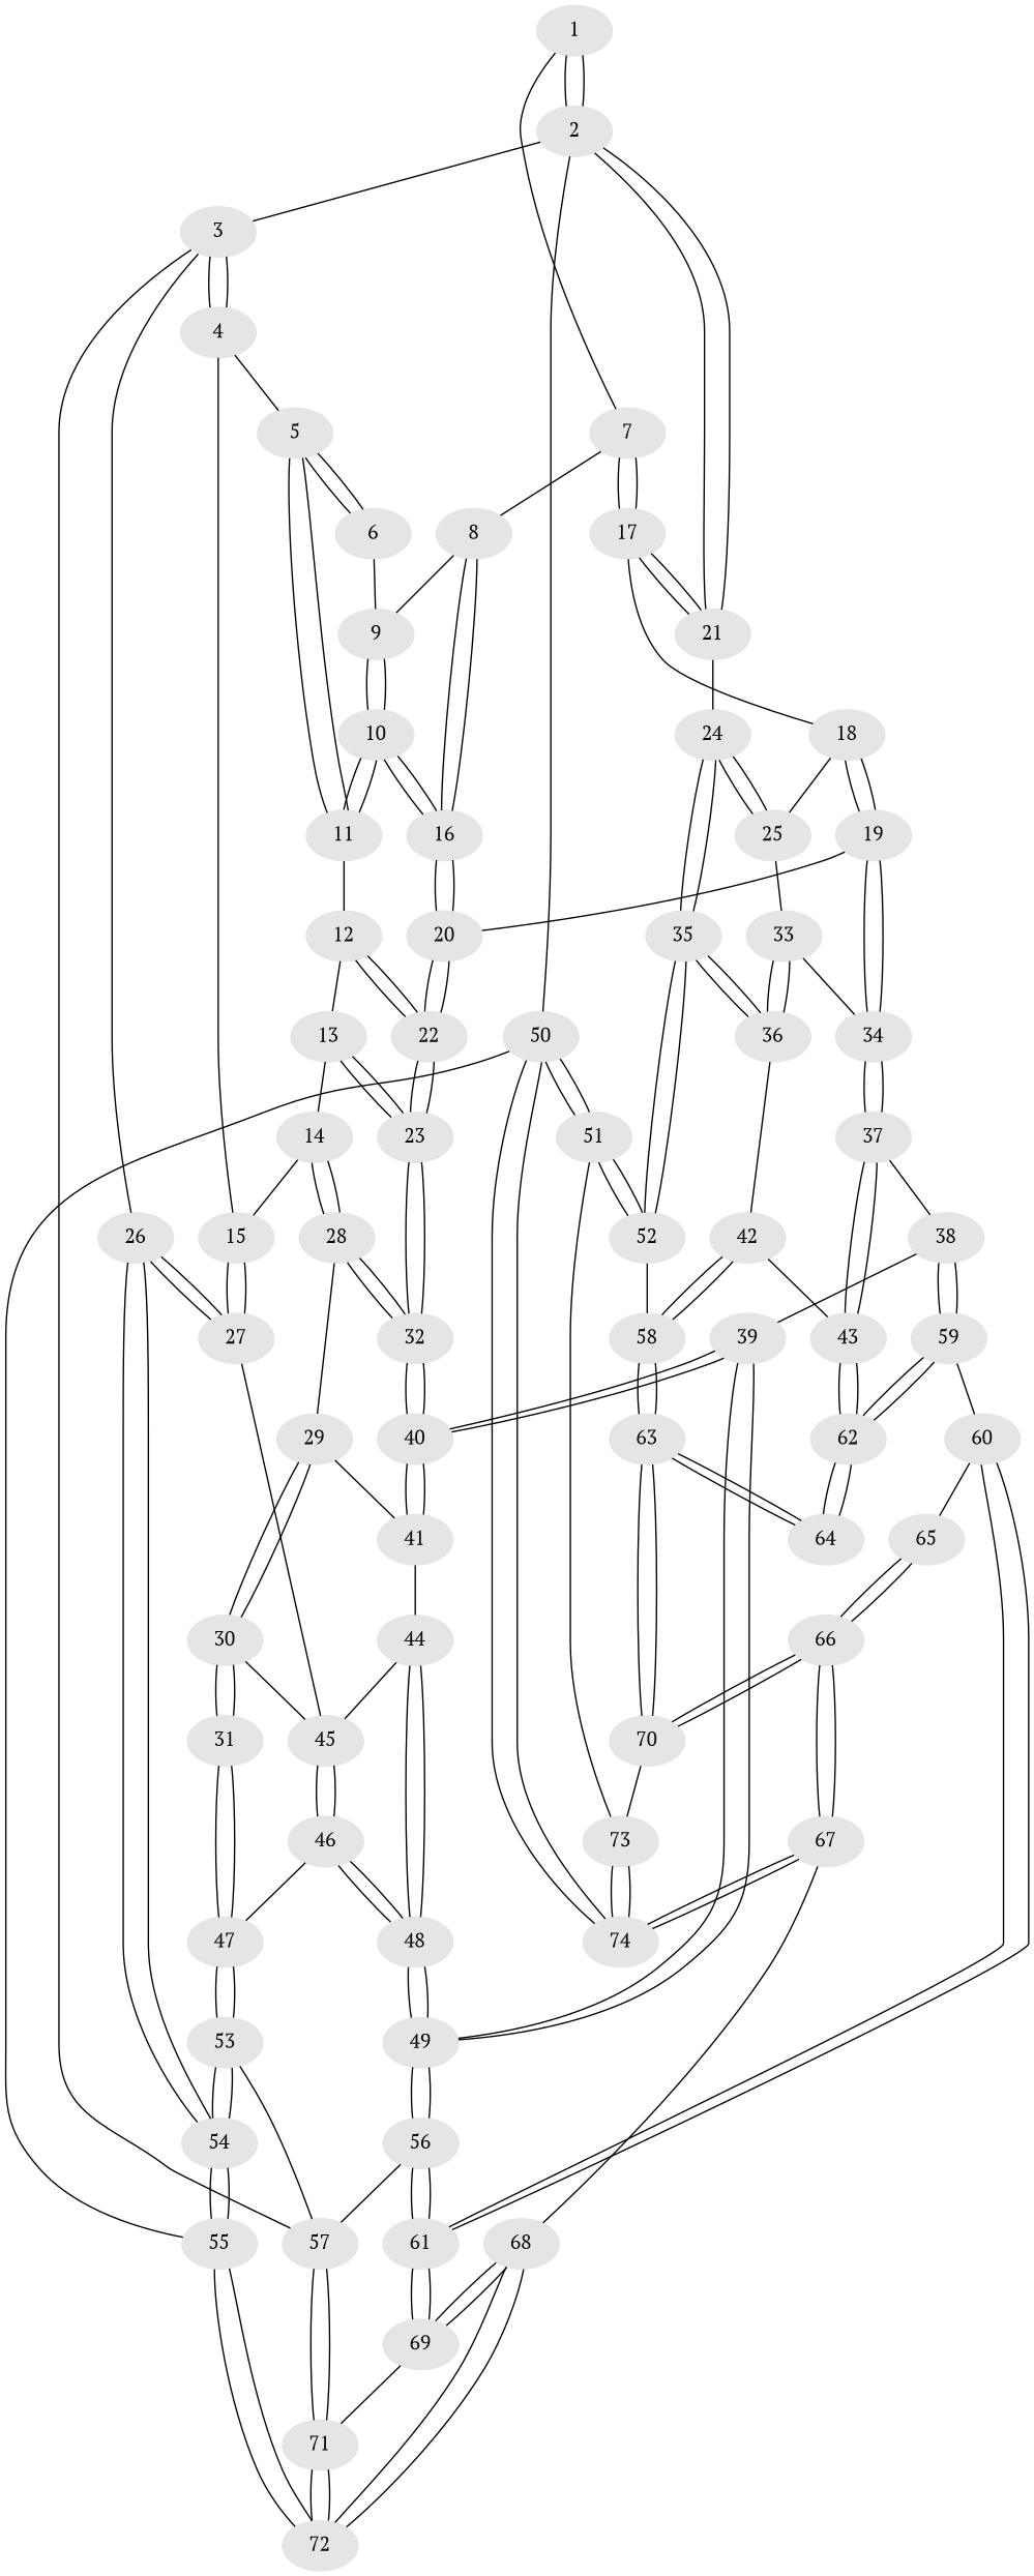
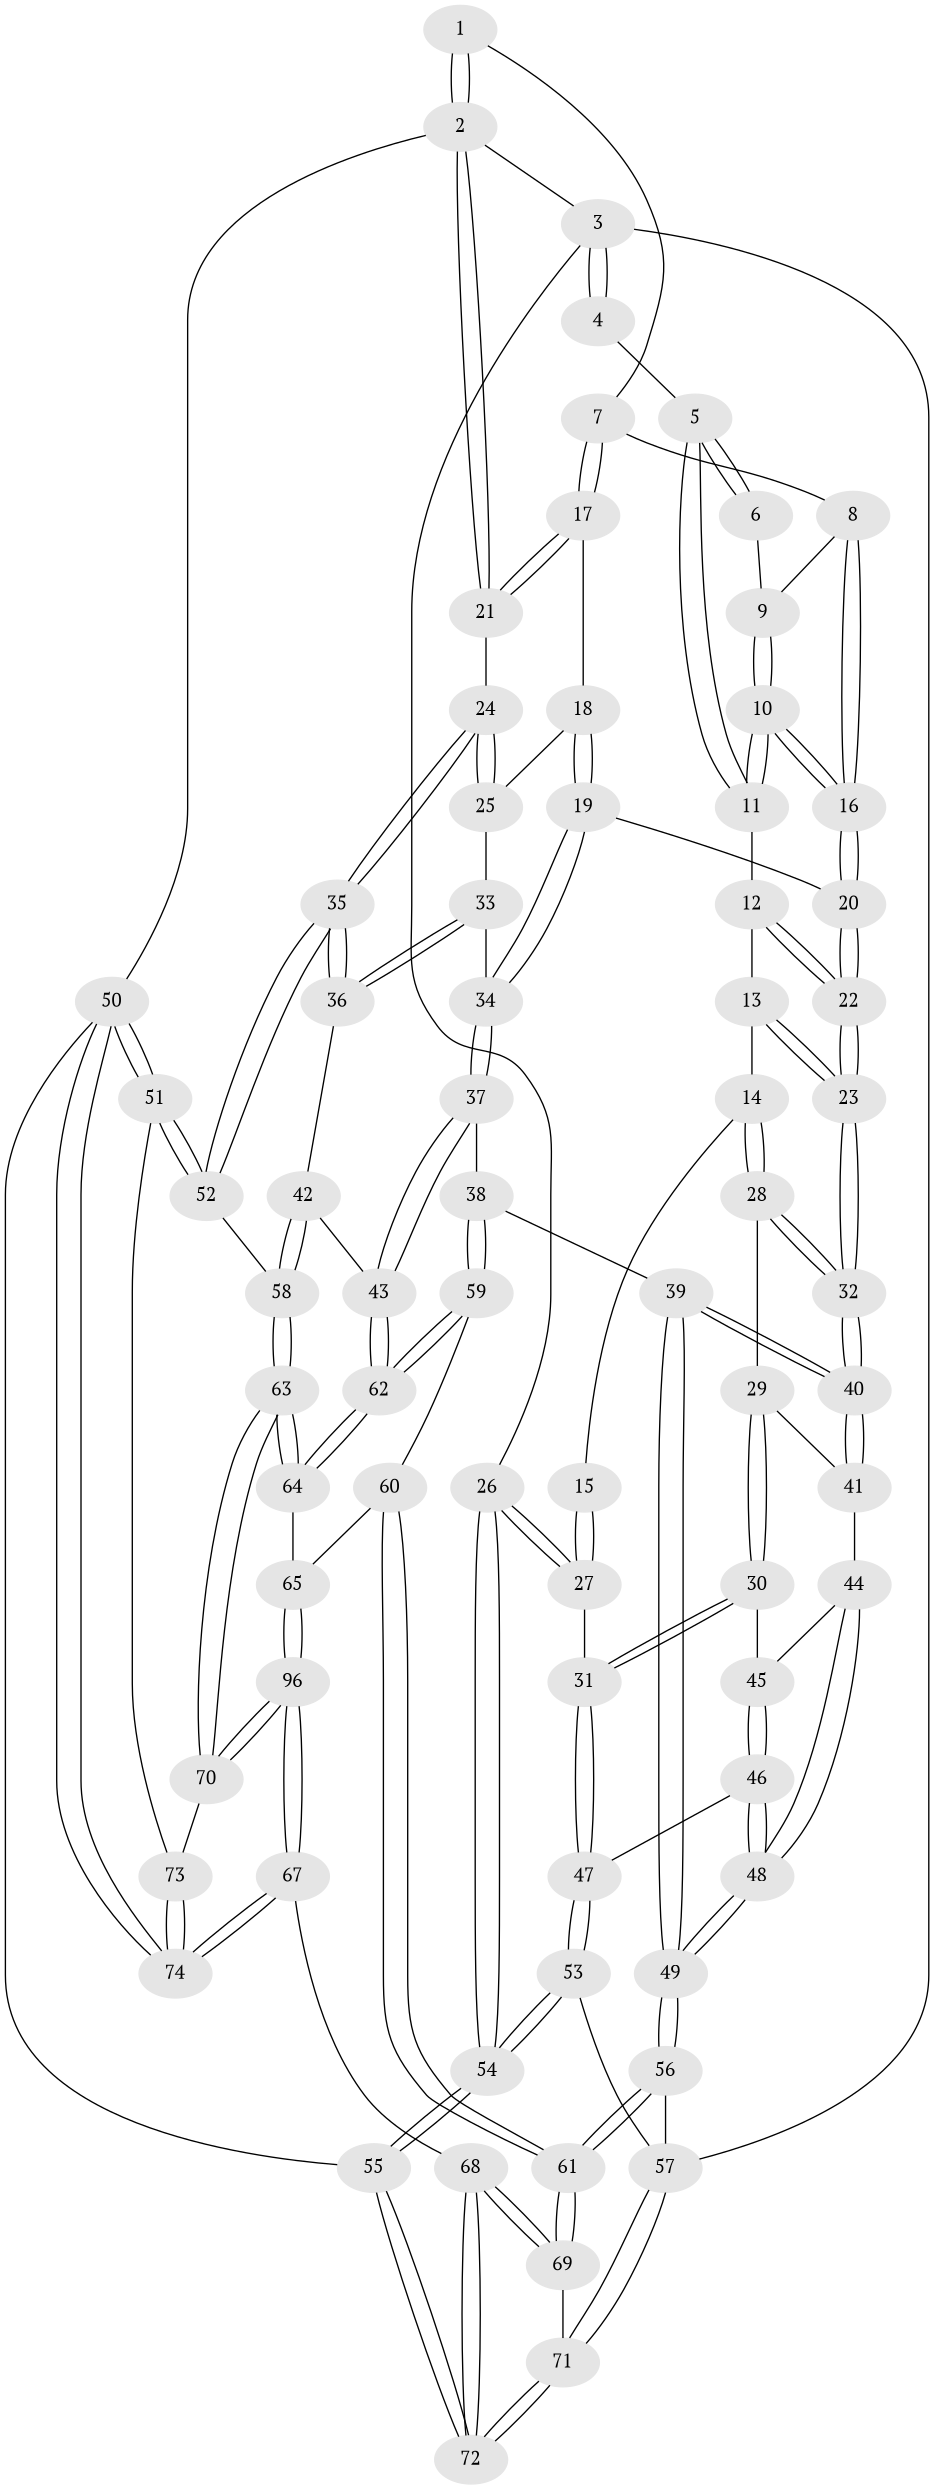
  graph {
    fontname="PT Serif"
    node [color=gray90 fontname="PT Serif" style=filled]
    edge [fontname="PT Serif"]
    1
    2
    7
    3
    21
    50
    8
    17
    4
    26
    57
    24
    55
    51
    74
    5
    15
    27
    54
    72
    6
    11
    9
    12
    10
    16
    18
    20
    13
    22
    14
    23
    28
    32
    29
    31
    19
    25
    34
    33
    37
    35
    40
    36
    52
    47
    30
    41
    45
    44
    46
    53
    42
    38
    43
    58
    39
    59
    62
    49
    60
    56
    48
    63
    64
    61
    73
    71
    69
    70
    65
-   66
+   66 [label=96]
    67
    68
    1 -- 2
    1 -- 2
    1 -- 7
    2 -- 3
    2 -- 21
    2 -- 21
    2 -- 50
    7 -- 8
    7 -- 17
    7 -- 17
    3 -- 4
    3 -- 4
    3 -- 26
    3 -- 57
    21 -- 24
    50 -- 55
    50 -- 51
    50 -- 51
    50 -- 74
    50 -- 74
    8 -- 9
    8 -- 16
    8 -- 16
    17 -- 21
    17 -- 21
    17 -- 18
    4 -- 5
-   4 -- 15
    26 -- 27
    26 -- 27
    26 -- 54
    26 -- 54
    57 -- 71
    57 -- 71
    24 -- 25
    24 -- 25
    24 -- 35
    24 -- 35
    55 -- 72
    55 -- 72
    51 -- 52
    51 -- 52
    51 -- 73
    5 -- 6
    5 -- 6
    5 -- 11
    5 -- 11
    15 -- 27
    15 -- 27
-   27 -- 45
+   27 -- 31
    54 -- 55
    54 -- 55
    6 -- 9
    11 -- 12
    9 -- 10
    9 -- 10
    12 -- 13
    12 -- 22
    12 -- 22
    10 -- 11
    10 -- 11
    10 -- 16
    10 -- 16
    16 -- 20
    16 -- 20
    18 -- 19
    18 -- 19
    18 -- 25
    20 -- 22
    20 -- 22
    13 -- 14
    13 -- 23
    13 -- 23
    22 -- 23
    22 -- 23
    14 -- 15
    14 -- 28
    14 -- 28
    23 -- 32
    23 -- 32
    28 -- 32
    28 -- 32
    28 -- 29
    32 -- 40
    32 -- 40
    29 -- 30
    29 -- 30
    29 -- 41
    31 -- 47
    31 -- 47
    19 -- 20
    19 -- 34
    19 -- 34
    25 -- 33
    34 -- 37
    34 -- 37
    33 -- 34
    33 -- 36
    33 -- 36
    37 -- 38
    37 -- 43
    37 -- 43
    35 -- 36
    35 -- 36
    35 -- 52
    35 -- 52
    40 -- 41
    40 -- 41
    36 -- 42
    52 -- 58
    47 -- 53
    47 -- 53
    30 -- 31
    30 -- 31
    30 -- 45
    41 -- 44
    45 -- 46
    45 -- 46
    44 -- 45
    44 -- 48
    44 -- 48
    46 -- 47
    46 -- 48
    46 -- 48
    53 -- 57
    53 -- 54
    53 -- 54
    42 -- 43
    42 -- 58
    42 -- 58
    38 -- 39
    38 -- 59
    38 -- 59
    43 -- 62
    43 -- 62
    58 -- 63
    58 -- 63
    39 -- 40
    39 -- 40
    39 -- 49
    39 -- 49
    59 -- 62
    59 -- 62
    59 -- 60
    62 -- 64
    62 -- 64
    49 -- 56
    49 -- 56
    60 -- 61
    60 -- 61
    60 -- 65
    56 -- 57
    56 -- 61
    56 -- 61
    48 -- 49
    48 -- 49
    63 -- 64
    63 -- 64
    63 -- 70
    63 -- 70
+   64 -- 65
    61 -- 69
    61 -- 69
    73 -- 74
    73 -- 74
    71 -- 72
    71 -- 72
    69 -- 71
    70 -- 73
    65 -- 66
    65 -- 66
    66 -- 70
    66 -- 70
    66 -- 67
    66 -- 67
    67 -- 74
    67 -- 74
    67 -- 68
    68 -- 72
    68 -- 72
    68 -- 69
    68 -- 69
  }
